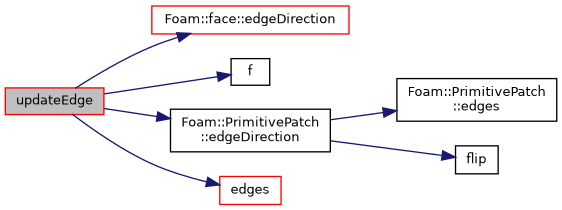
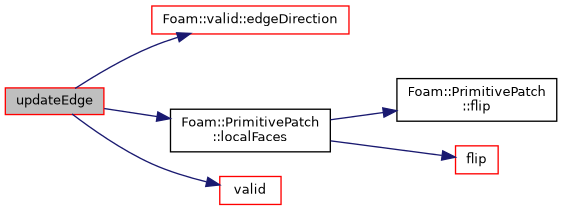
  digraph {
    rankdir=LR
    node [color=black fontname=Helvetica fontsize=10 shape=record]
    edge [color=midnightblue fontname=Helvetica fontsize=10 labelfontname=Helvetica labelfontsize=10 style=solid]
    n1 [color=red fillcolor=grey75 fontcolor=black height=0.2 label=updateEdge style=filled width=0.4]
-   n2 [color=red height=0.2 label="Foam::face::edgeDirection" width=0.4]
-   n3 [height=0.2 label=f width=0.4]
-   n4 [height=0.2 label="Foam::PrimitivePatch\l::edgeDirection" width=0.4]
-   n5 [color=red height=0.2 label=edges width=0.4]
-   n6 [height=0.2 label="Foam::PrimitivePatch\l::edges" width=0.4]
-   n7 [height=0.2 label=flip width=0.4]
+   n2 [color=red height=0.2 label="Foam::valid::edgeDirection" width=0.4]
+   n4 [height=0.2 label="Foam::PrimitivePatch\l::localFaces" width=0.4]
+   n5 [color=red height=0.2 label=valid width=0.4]
+   n6 [height=0.2 label="Foam::PrimitivePatch\l::flip" width=0.4]
+   n7 [color=red height=0.2 label=flip width=0.4]
    n1 -> n2
-   n1 -> n3
    n1 -> n4
    n1 -> n5
    n4 -> n6
    n4 -> n7
  }
